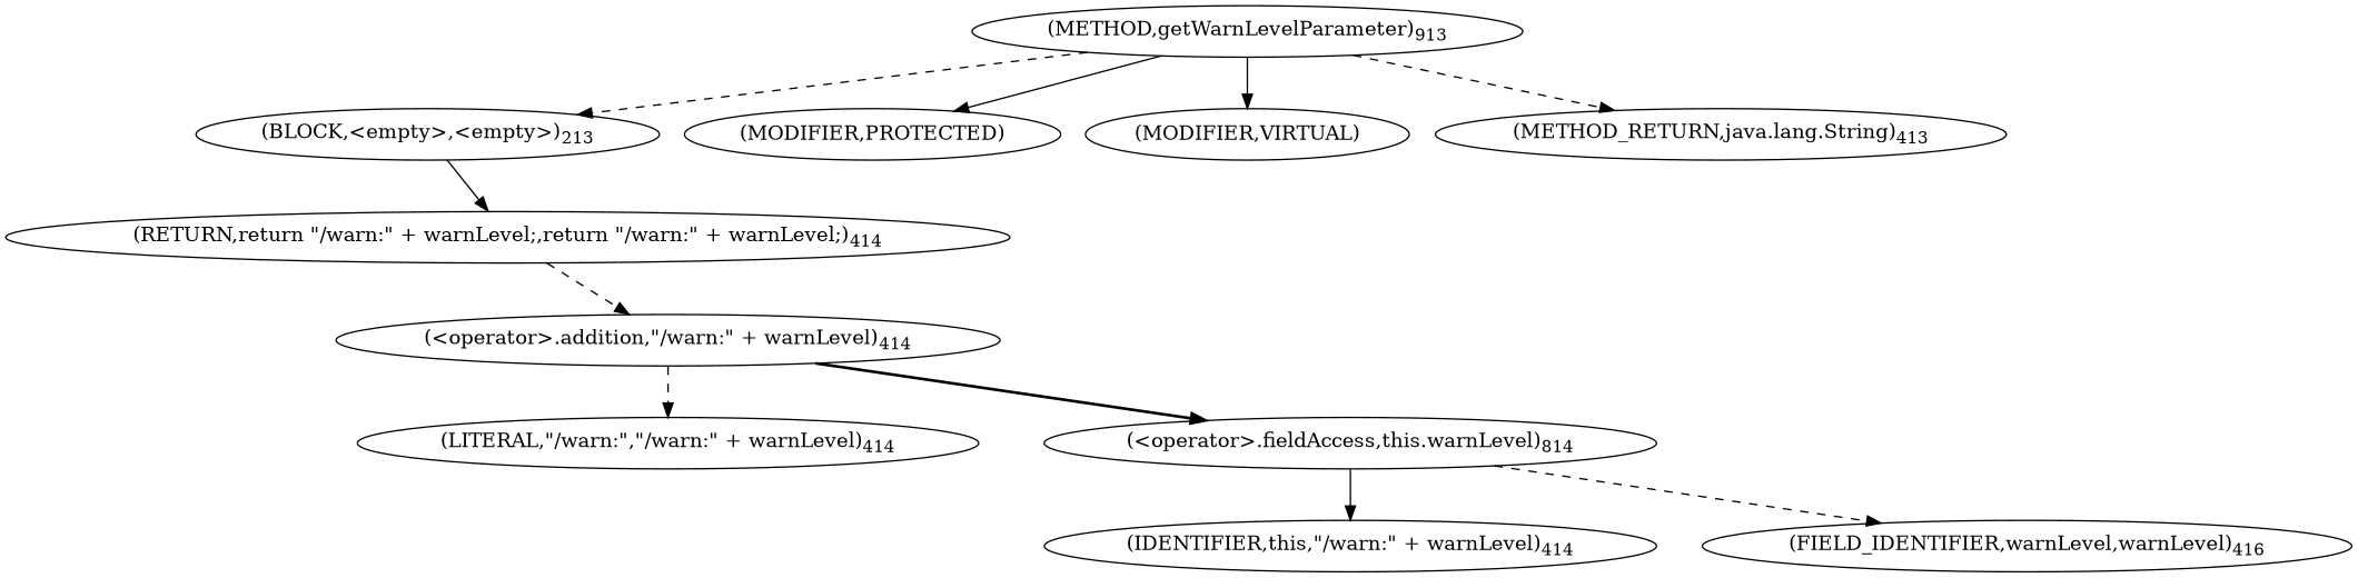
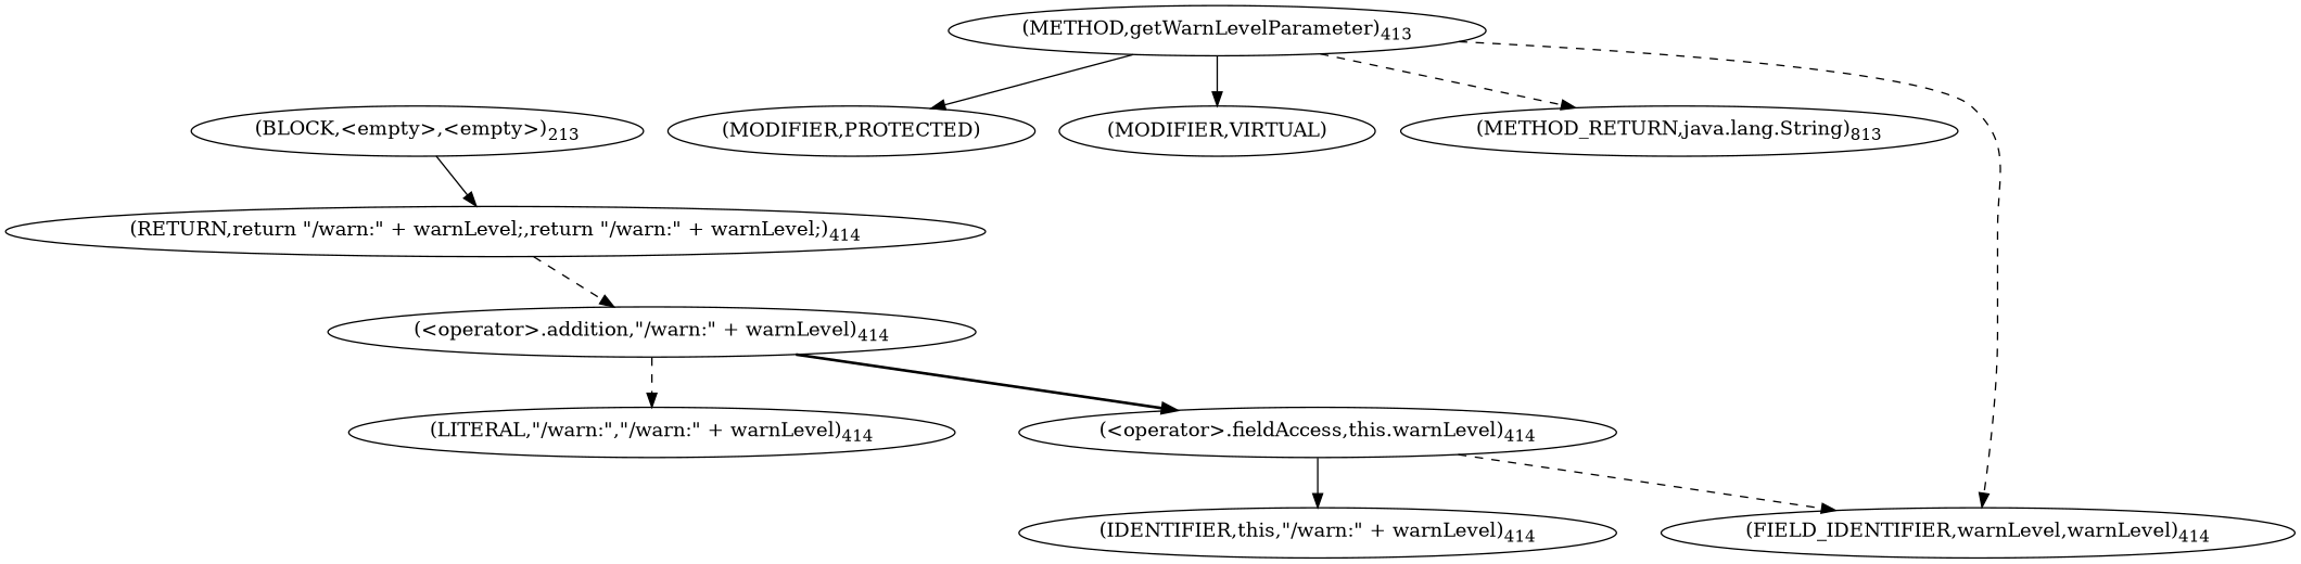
  digraph {
    edge [style=dashed]
-   n1 [label=<(METHOD,getWarnLevelParameter)<SUB>913</SUB>>]
+   n1 [label=<(METHOD,getWarnLevelParameter)<SUB>413</SUB>>]
    n2 [label=<(BLOCK,&lt;empty&gt;,&lt;empty&gt;)<SUB>213</SUB>>]
    n3 [label=<(MODIFIER,PROTECTED)>]
    n4 [label=<(MODIFIER,VIRTUAL)>]
-   n5 [label=<(METHOD_RETURN,java.lang.String)<SUB>413</SUB>>]
+   n5 [label=<(METHOD_RETURN,java.lang.String)<SUB>813</SUB>>]
    n6 [label=<(RETURN,return &quot;/warn:&quot; + warnLevel;,return &quot;/warn:&quot; + warnLevel;)<SUB>414</SUB>>]
    n7 [label=<(&lt;operator&gt;.addition,&quot;/warn:&quot; + warnLevel)<SUB>414</SUB>>]
    n8 [label=<(LITERAL,&quot;/warn:&quot;,&quot;/warn:&quot; + warnLevel)<SUB>414</SUB>>]
-   n9 [label=<(&lt;operator&gt;.fieldAccess,this.warnLevel)<SUB>814</SUB>>]
+   n9 [label=<(&lt;operator&gt;.fieldAccess,this.warnLevel)<SUB>414</SUB>>]
    n10 [label=<(IDENTIFIER,this,&quot;/warn:&quot; + warnLevel)<SUB>414</SUB>>]
-   n11 [label=<(FIELD_IDENTIFIER,warnLevel,warnLevel)<SUB>416</SUB>>]
-   n1 -> n2
+   n11 [label=<(FIELD_IDENTIFIER,warnLevel,warnLevel)<SUB>414</SUB>>]
+   n1 -> n11
    n1 -> n3 [style=solid]
    n1 -> n4 [style=solid]
    n1 -> n5
    n2 -> n6 [style=solid]
    n6 -> n7
    n7 -> n8
    n7 -> n9 [style=bold]
    n9 -> n10 [style=solid]
    n9 -> n11
  }
